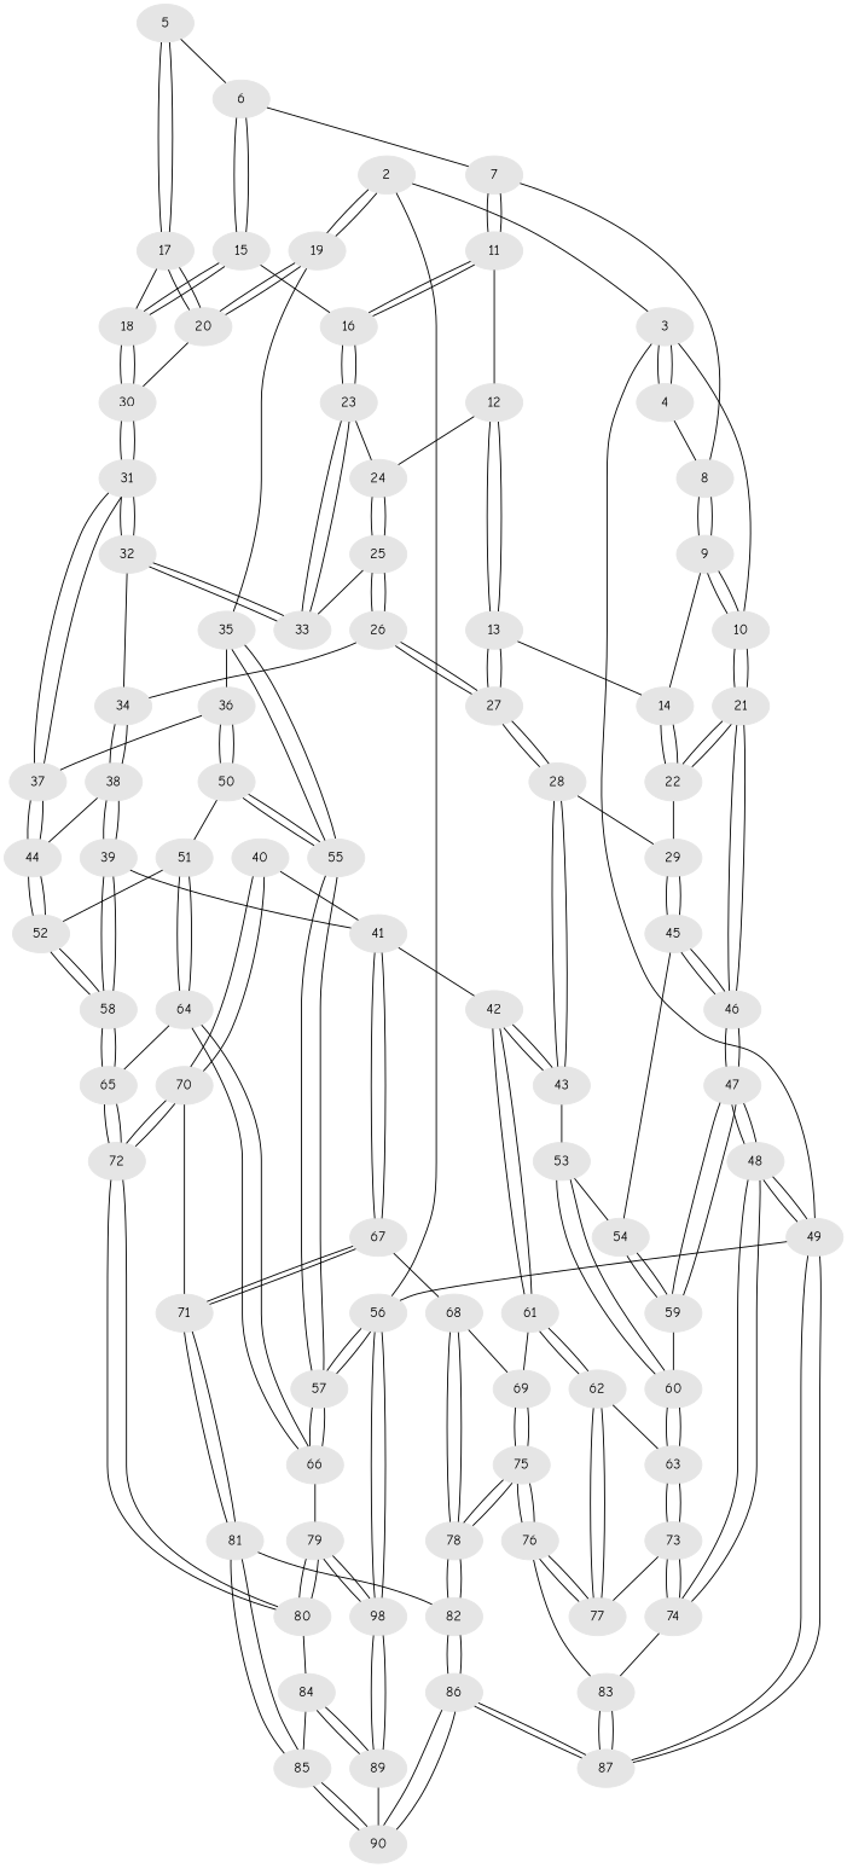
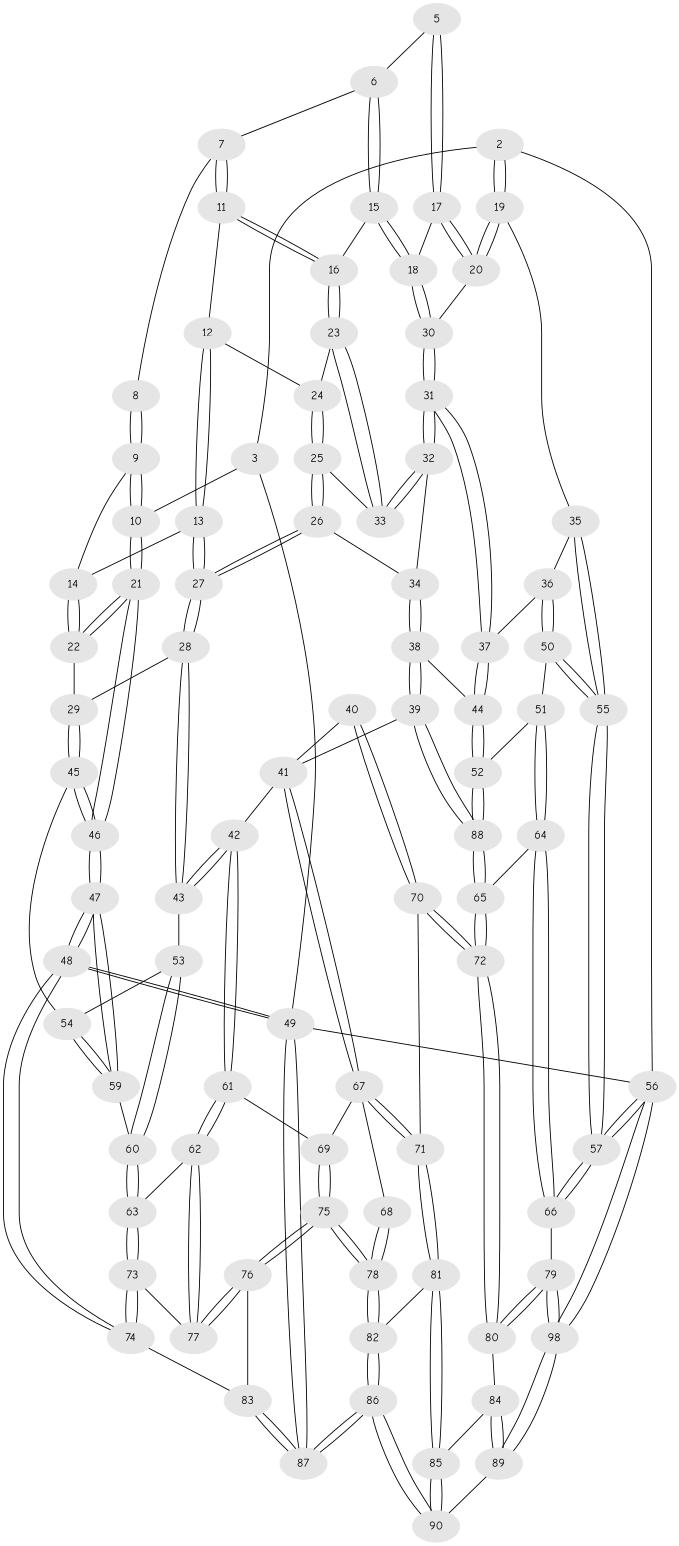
  graph {
    fontname="Comic Neue"
    node [color=gray90 fontname="Comic Neue" style=filled]
    edge [fontname="Comic Neue"]
    2
    3
    19
    56
    5
    6
    17
-   4
    10
    49
    20
    35
    57
    n14 [label=98]
    8
    21
    87
    9
    7
    15
    18
    11
    16
    12
    14
    22
    46
    13
    24
    23
    27
    25
    28
    29
    30
    33
    31
    36
    55
    47
    45
    26
    34
    38
    43
    53
    54
    32
    37
    44
    39
    50
    51
    52
-   58
+   58 [label=88]
    41
    40
    70
    65
    42
    67
    72
    71
    61
    68
    62
    69
    60
    59
    48
    74
    83
    64
    66
    63
    89
    79
    73
    77
    75
    80
    78
    81
    82
    76
    85
    84
    86
    90
    2 -- 3
    2 -- 19
    2 -- 19
    2 -- 56
-   3 -- 4
-   3 -- 4
    3 -- 10
    3 -- 49
    19 -- 20
    19 -- 20
    19 -- 35
    56 -- 57
    56 -- 57
    56 -- n14
    56 -- n14
    5 -- 6
    5 -- 17
    5 -- 17
    6 -- 7
    6 -- 15
    6 -- 15
    17 -- 20
    17 -- 20
    17 -- 18
-   4 -- 8
    10 -- 21
    10 -- 21
    49 -- 56
    49 -- 87
    49 -- 87
    20 -- 30
    35 -- 36
    35 -- 55
    35 -- 55
    57 -- 66
    57 -- 66
    n14 -- 89
    n14 -- 89
    8 -- 9
    8 -- 9
    21 -- 22
    21 -- 22
    21 -- 46
    21 -- 46
    9 -- 10
    9 -- 10
    9 -- 14
    7 -- 8
    7 -- 11
    7 -- 11
    15 -- 18
    15 -- 18
    15 -- 16
    18 -- 30
    18 -- 30
    11 -- 16
    11 -- 16
    11 -- 12
    16 -- 23
    16 -- 23
    12 -- 13
    12 -- 13
    12 -- 24
    14 -- 22
    14 -- 22
    22 -- 29
    46 -- 47
    46 -- 47
    13 -- 14
    13 -- 27
    13 -- 27
    24 -- 25
    24 -- 25
    23 -- 24
    23 -- 33
    23 -- 33
    27 -- 28
    27 -- 28
    25 -- 33
    25 -- 26
    25 -- 26
    28 -- 29
    28 -- 43
    28 -- 43
    29 -- 45
    29 -- 45
    30 -- 31
    30 -- 31
    31 -- 32
    31 -- 32
    31 -- 37
    31 -- 37
    36 -- 37
    36 -- 50
    36 -- 50
    55 -- 57
    55 -- 57
    47 -- 59
    47 -- 59
    47 -- 48
    47 -- 48
    45 -- 46
    45 -- 46
    45 -- 54
    26 -- 27
    26 -- 27
    26 -- 34
    34 -- 38
    34 -- 38
    38 -- 44
    38 -- 39
    38 -- 39
    43 -- 53
    53 -- 54
    53 -- 60
    53 -- 60
    54 -- 59
    54 -- 59
    32 -- 33
    32 -- 33
    32 -- 34
    37 -- 44
    37 -- 44
    44 -- 52
    44 -- 52
    39 -- 58
    39 -- 58
    39 -- 41
    50 -- 55
    50 -- 55
    50 -- 51
    51 -- 52
    51 -- 64
    51 -- 64
    52 -- 58
    52 -- 58
    58 -- 65
    58 -- 65
    41 -- 42
    41 -- 67
    41 -- 67
    40 -- 41
    40 -- 70
    40 -- 70
    70 -- 72
    70 -- 72
    70 -- 71
    65 -- 72
    65 -- 72
    42 -- 43
    42 -- 43
    42 -- 61
    42 -- 61
    67 -- 71
    67 -- 71
    67 -- 68
    72 -- 80
    72 -- 80
    71 -- 81
    71 -- 81
    61 -- 62
    61 -- 62
    61 -- 69
-   68 -- 69
+   67 -- 69
    68 -- 78
    68 -- 78
    62 -- 63
    62 -- 77
    62 -- 77
    69 -- 75
    69 -- 75
    60 -- 63
    60 -- 63
    59 -- 60
    48 -- 49
    48 -- 49
    48 -- 74
    48 -- 74
    74 -- 83
    83 -- 87
    83 -- 87
    64 -- 65
    64 -- 66
    64 -- 66
    66 -- 79
    63 -- 73
    63 -- 73
    89 -- 90
    79 -- n14
    79 -- n14
    79 -- 80
    79 -- 80
    73 -- 74
    73 -- 74
    73 -- 77
    75 -- 78
    75 -- 78
    75 -- 76
    75 -- 76
    80 -- 84
    78 -- 82
    78 -- 82
    81 -- 82
    81 -- 85
    81 -- 85
    82 -- 86
    82 -- 86
    76 -- 83
    76 -- 77
    76 -- 77
    85 -- 90
    85 -- 90
    84 -- 89
    84 -- 89
    84 -- 85
    86 -- 87
    86 -- 87
    86 -- 90
    86 -- 90
  }
